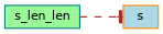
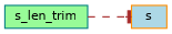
  digraph {
    rankdir=LR
    node [fontname=Helvetica fontsize=10 shape=record style=filled]
-   n1 [color=teal fillcolor=palegreen fontcolor=black height=0.2 label=s_len_len width=0.4]
+   n1 [color=teal fillcolor=palegreen fontcolor=black height=0.2 label=s_len_trim width=0.4]
    n2 [color=darkorange height=0.2 label=s width=0.4 fillcolor=lightblue]
    n1 -> n2 [color=brown fontname=Helvetica fontsize=10 labelfontname=Helvetica labelfontsize=10 style=dashed arrowhead=tee]
  }
